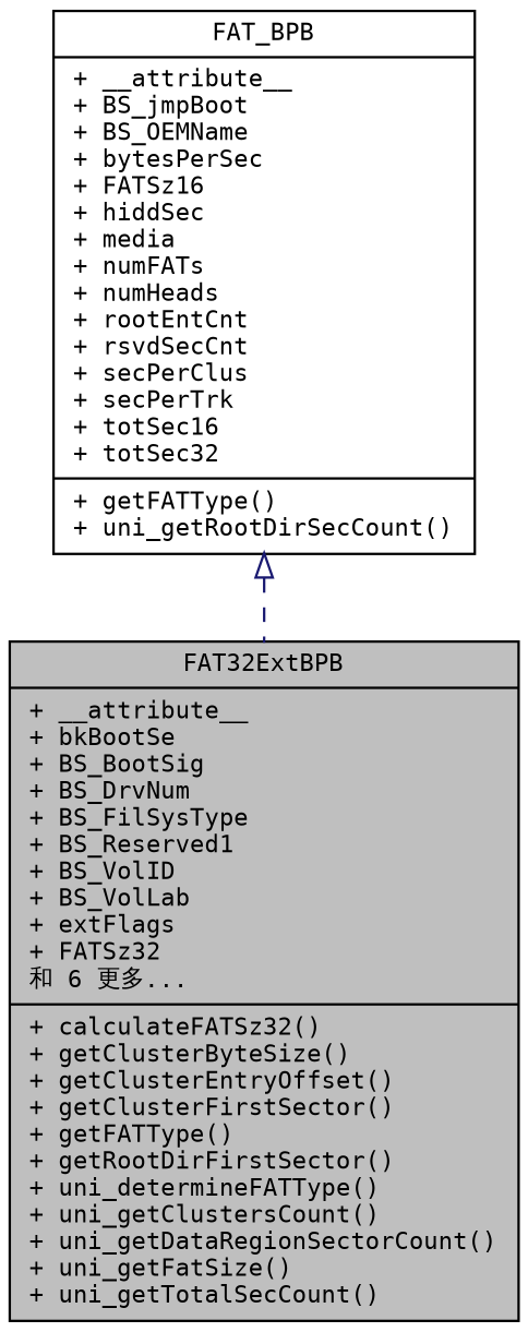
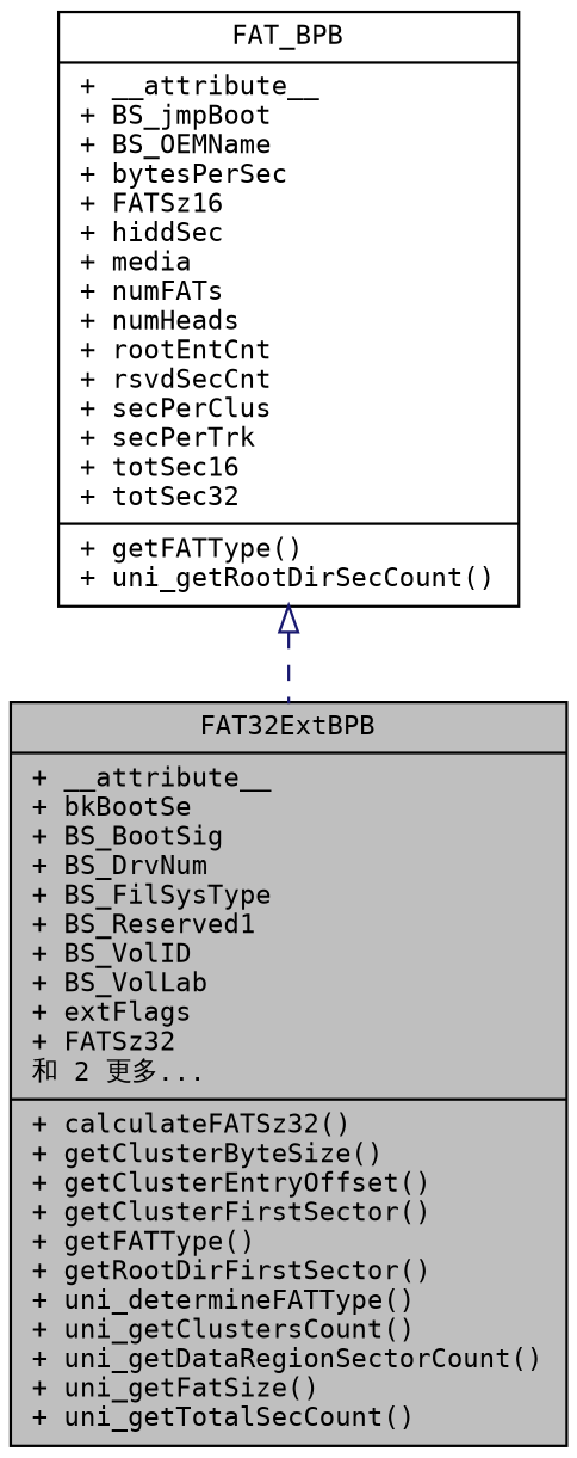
  digraph {
    fontname="DejaVu Sans Mono"
    node [color=black fontname="DejaVu Sans Mono" fontsize=10 shape=record style=filled]
-   n1 [fillcolor=grey75 fontcolor=black height=0.2 label="{FAT32ExtBPB\n|+ __attribute__\l+ bkBootSe\l+ BS_BootSig\l+ BS_DrvNum\l+ BS_FilSysType\l+ BS_Reserved1\l+ BS_VolID\l+ BS_VolLab\l+ extFlags\l+ FATSz32\l和 6 更多...\l|+ calculateFATSz32()\l+ getClusterByteSize()\l+ getClusterEntryOffset()\l+ getClusterFirstSector()\l+ getFATType()\l+ getRootDirFirstSector()\l+ uni_determineFATType()\l+ uni_getClustersCount()\l+ uni_getDataRegionSectorCount()\l+ uni_getFatSize()\l+ uni_getTotalSecCount()\l}" width=0.4]
+   n1 [fillcolor=grey75 fontcolor=black height=0.2 label="{FAT32ExtBPB\n|+ __attribute__\l+ bkBootSe\l+ BS_BootSig\l+ BS_DrvNum\l+ BS_FilSysType\l+ BS_Reserved1\l+ BS_VolID\l+ BS_VolLab\l+ extFlags\l+ FATSz32\l和 2 更多...\l|+ calculateFATSz32()\l+ getClusterByteSize()\l+ getClusterEntryOffset()\l+ getClusterFirstSector()\l+ getFATType()\l+ getRootDirFirstSector()\l+ uni_determineFATType()\l+ uni_getClustersCount()\l+ uni_getDataRegionSectorCount()\l+ uni_getFatSize()\l+ uni_getTotalSecCount()\l}" width=0.4]
    n2 [fillcolor=white height=0.2 label="{FAT_BPB\n|+ __attribute__\l+ BS_jmpBoot\l+ BS_OEMName\l+ bytesPerSec\l+ FATSz16\l+ hiddSec\l+ media\l+ numFATs\l+ numHeads\l+ rootEntCnt\l+ rsvdSecCnt\l+ secPerClus\l+ secPerTrk\l+ totSec16\l+ totSec32\l|+ getFATType()\l+ uni_getRootDirSecCount()\l}" width=0.4]
    n2 -> n1 [arrowtail=onormal color=midnightblue dir=back fontname="DejaVu Sans Mono" fontsize=10 labelfontname=Helvetica labelfontsize=10 style=dashed]
  }
